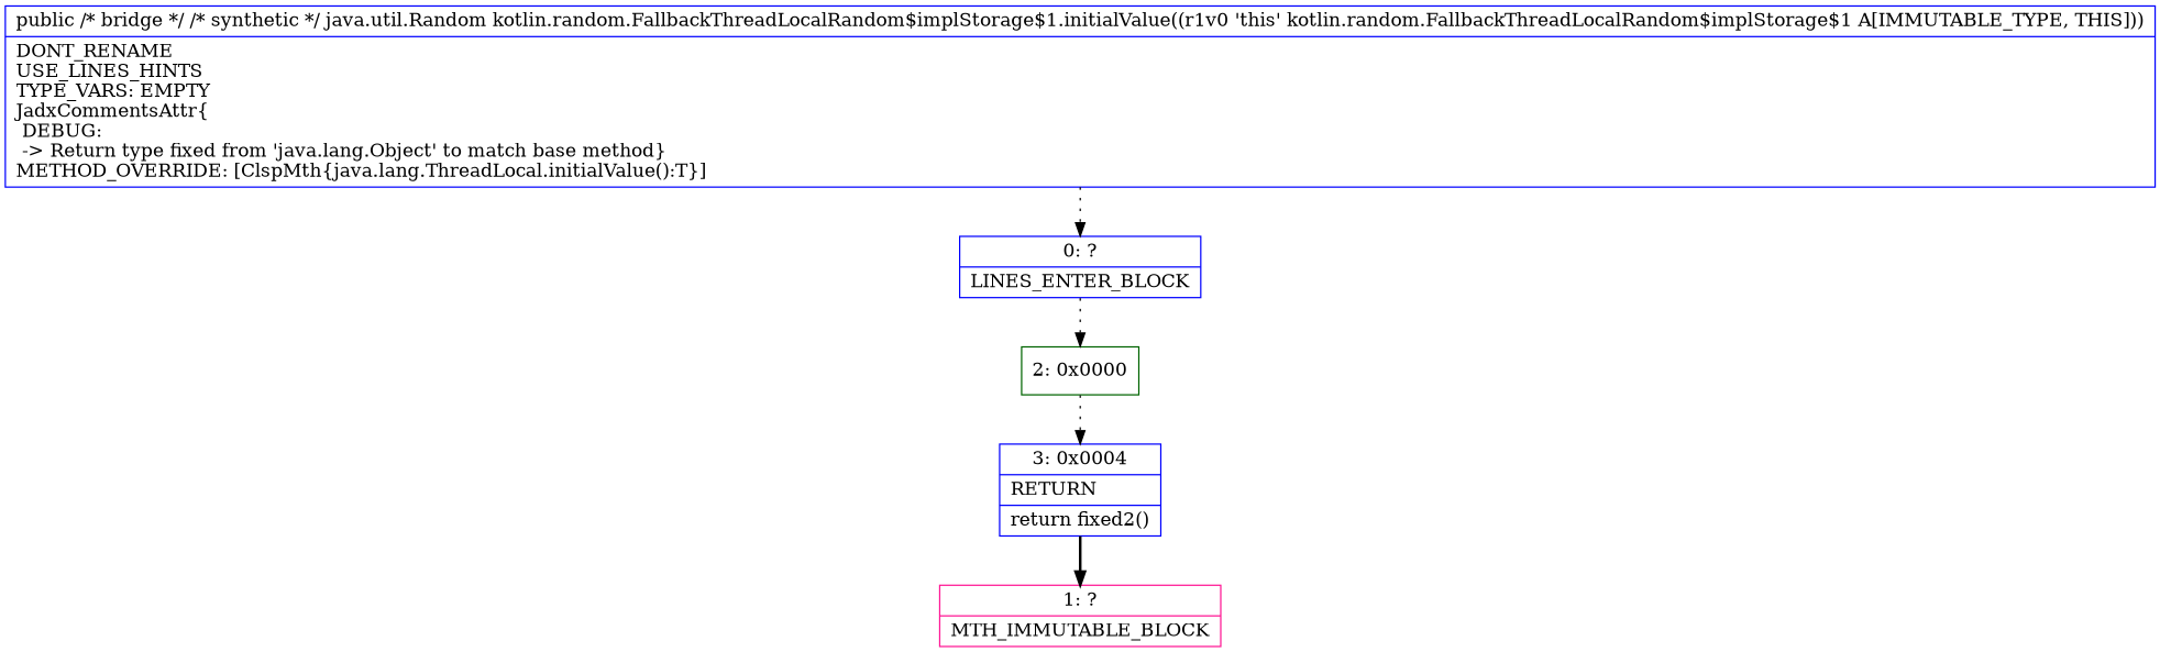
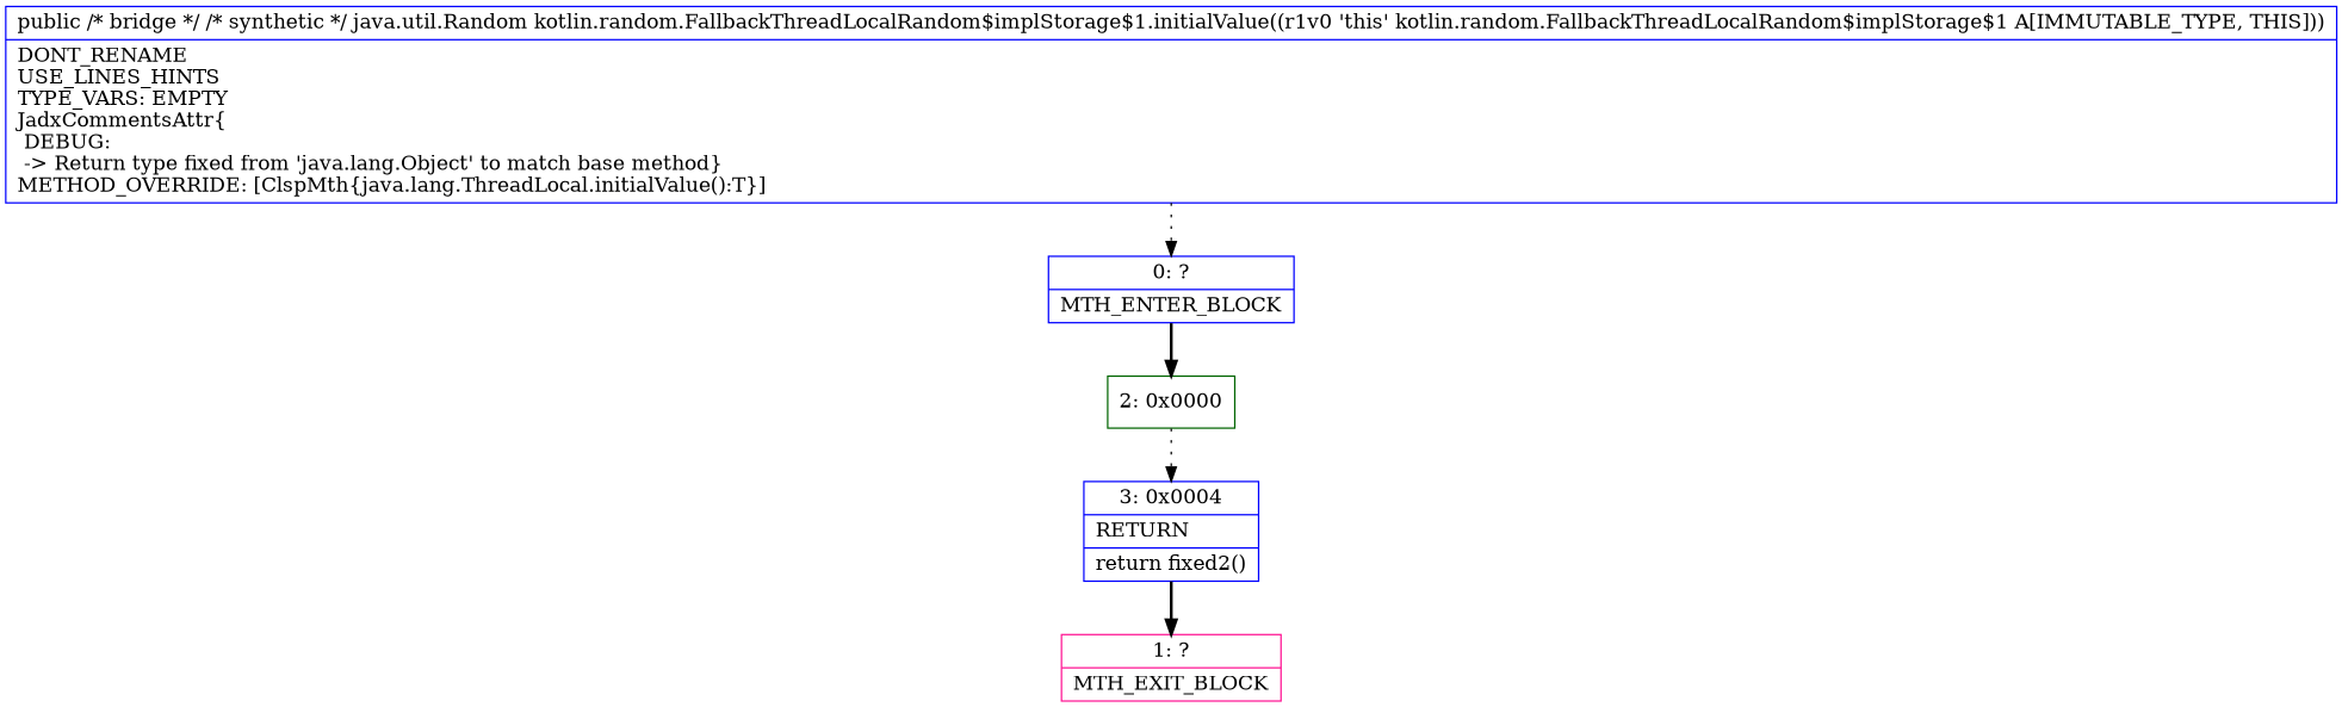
  digraph {
    node [color=blue shape=record]
    edge [style=bold]
-   n1 [label="{0\:\ ?|LINES_ENTER_BLOCK\l}"]
+   n1 [label="{0\:\ ?|MTH_ENTER_BLOCK\l}"]
    n2 [color=darkgreen label="{2\:\ 0x0000}"]
    n3 [label="{3\:\ 0x0004|RETURN\l|return fixed2()\l}"]
-   n4 [color=deeppink label="{1\:\ ?|MTH_IMMUTABLE_BLOCK\l}"]
+   n4 [color=deeppink label="{1\:\ ?|MTH_EXIT_BLOCK\l}"]
    n5 [label="{public \/* bridge *\/ \/* synthetic *\/ java.util.Random kotlin.random.FallbackThreadLocalRandom$implStorage$1.initialValue((r1v0 'this' kotlin.random.FallbackThreadLocalRandom$implStorage$1 A[IMMUTABLE_TYPE, THIS]))  | DONT_RENAME\lUSE_LINES_HINTS\lTYPE_VARS: EMPTY\lJadxCommentsAttr\{\l DEBUG: \l \-\> Return type fixed from 'java.lang.Object' to match base method\}\lMETHOD_OVERRIDE: [ClspMth\{java.lang.ThreadLocal.initialValue():T\}]\l}"]
-   n1 -> n2 [style=dotted]
+   n1 -> n2
    n2 -> n3 [style=dotted]
    n3 -> n4
    n5 -> n1 [style=dotted]
  }
